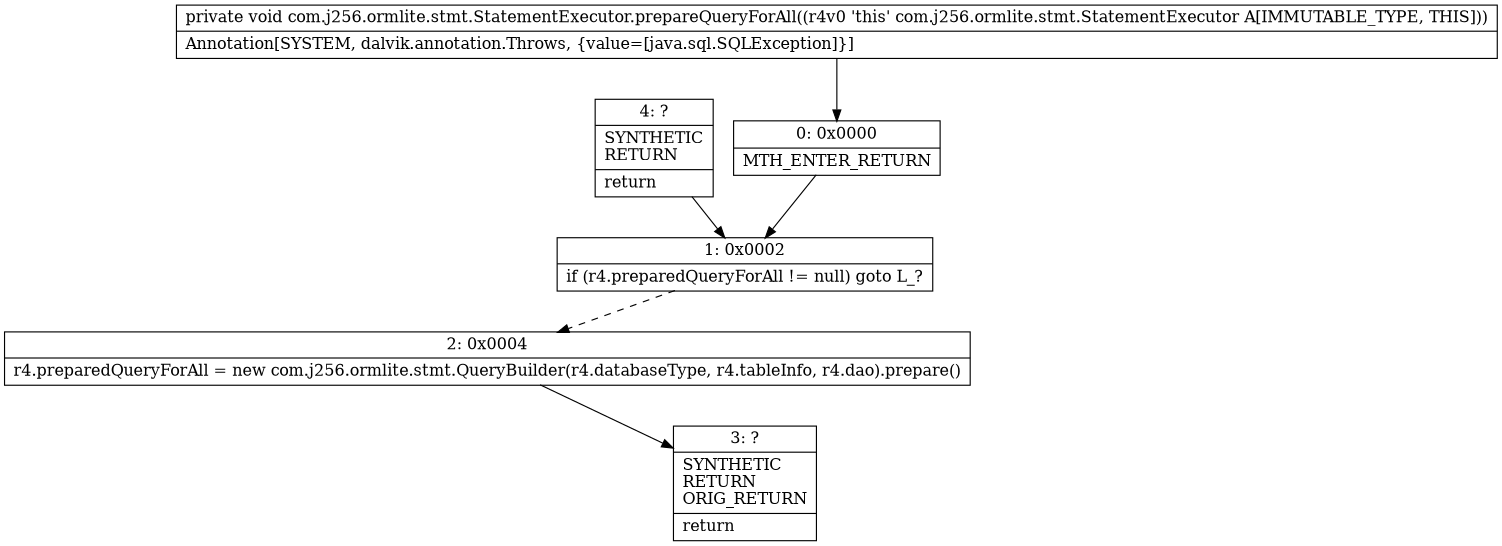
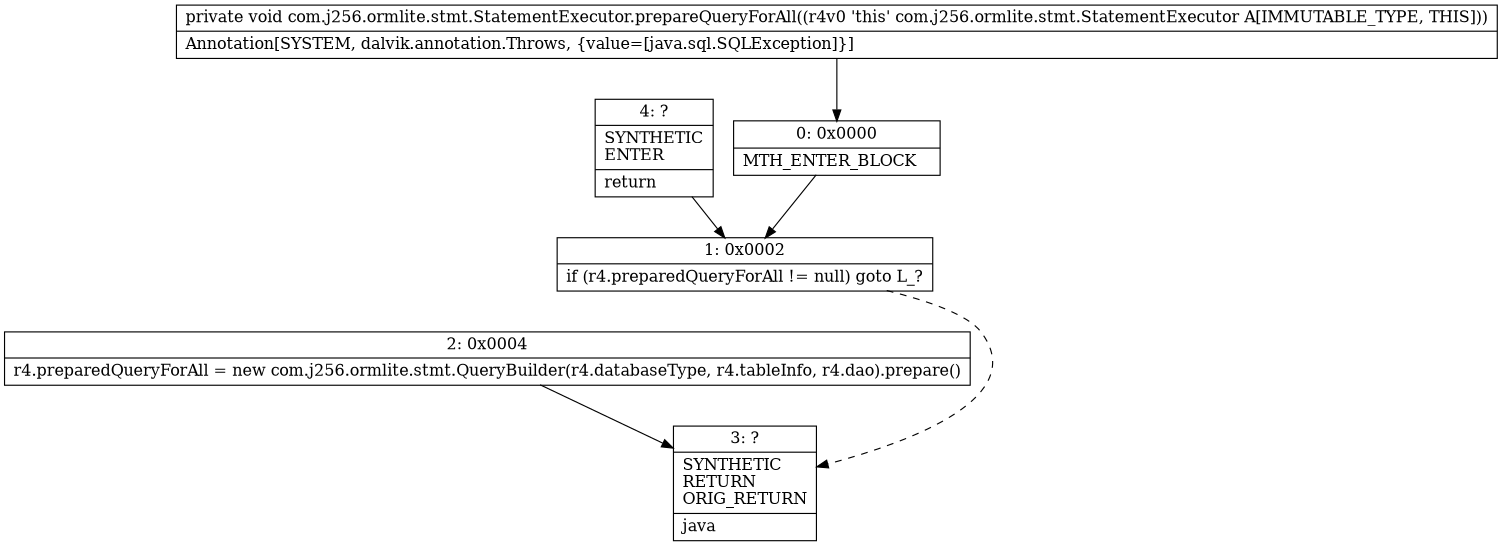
  digraph {
    node [shape=record]
-   n1 [label="{0\:\ 0x0000|MTH_ENTER_RETURN\l}"]
+   n1 [label="{0\:\ 0x0000|MTH_ENTER_BLOCK\l}"]
    n2 [label="{1\:\ 0x0002|if (r4.preparedQueryForAll != null) goto L_?\l}"]
    n3 [label="{2\:\ 0x0004|r4.preparedQueryForAll = new com.j256.ormlite.stmt.QueryBuilder(r4.databaseType, r4.tableInfo, r4.dao).prepare()\l}"]
-   n4 [label="{3\:\ ?|SYNTHETIC\lRETURN\lORIG_RETURN\l|return\l}"]
-   n5 [label="{4\:\ ?|SYNTHETIC\lRETURN\l|return\l}"]
+   n4 [label="{3\:\ ?|SYNTHETIC\lRETURN\lORIG_RETURN\l|java\l}"]
+   n5 [label="{4\:\ ?|SYNTHETIC\lENTER\l|return\l}"]
    n6 [label="{private void com.j256.ormlite.stmt.StatementExecutor.prepareQueryForAll((r4v0 'this' com.j256.ormlite.stmt.StatementExecutor A[IMMUTABLE_TYPE, THIS]))  | Annotation[SYSTEM, dalvik.annotation.Throws, \{value=[java.sql.SQLException]\}]\l}"]
    n1 -> n2
-   n2 -> n3 [style=dashed]
+   n2 -> n4 [style=dashed]
    n3 -> n4
    n5 -> n2
    n6 -> n1
  }
